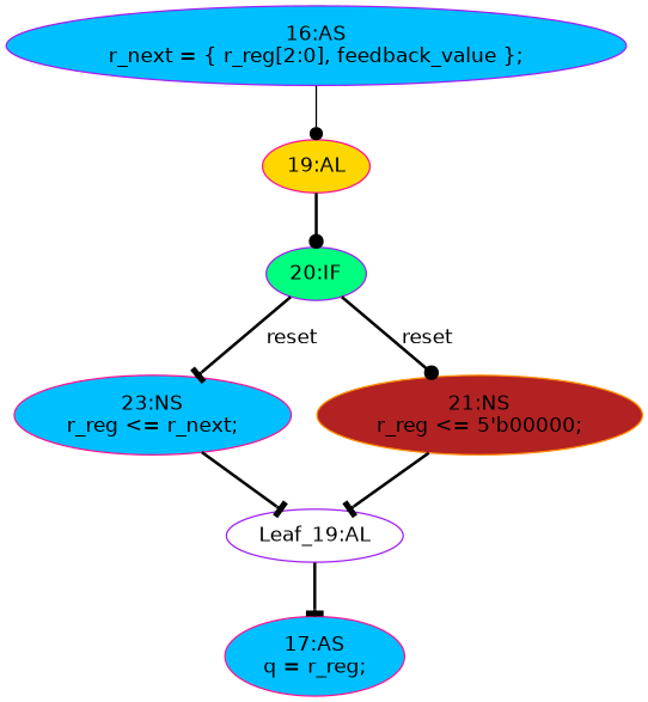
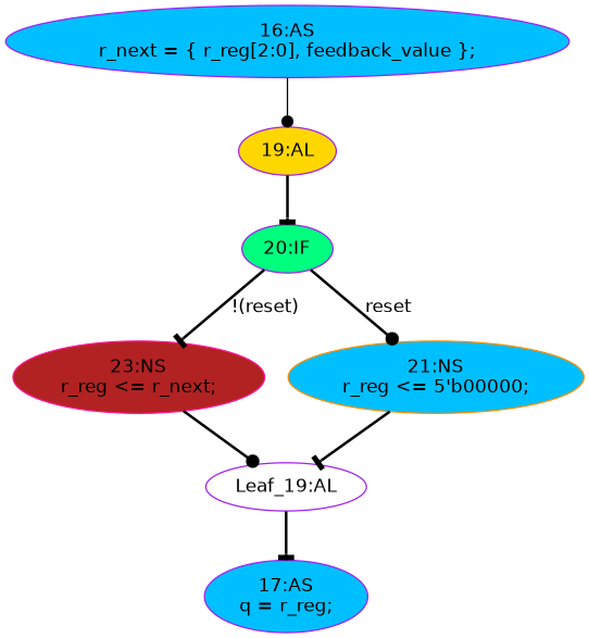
  strict digraph {
    fontname="DejaVu Sans"
    node [color=purple fillcolor=firebrick fontname="DejaVu Sans" statements="[]" style=filled typ=NonblockingSubstitution]
    edge [arrowhead=tee cond="[]" fontname="DejaVu Sans" lineno=None style=bold]
-   n1 [ast="<pyverilog.vparser.ast.NonblockingSubstitution object at 0x7f99659fdd10>" color=deeppink fillcolor=deepskyblue label="23:NS\nr_reg <= r_next;" statements="[<pyverilog.vparser.ast.NonblockingSubstitution object at 0x7f99659fdd10>]"]
+   n1 [ast="<pyverilog.vparser.ast.NonblockingSubstitution object at 0x7f99659fdd10>" color=deeppink label="23:NS\nr_reg <= r_next;" statements="[<pyverilog.vparser.ast.NonblockingSubstitution object at 0x7f99659fdd10>]"]
    n2 [def_var="['r_reg']" label="Leaf_19:AL" fillcolor="" statements="" style="" typ=""]
-   n3 [ast="<pyverilog.vparser.ast.Assign object at 0x7f99659e3ed0>" color=deeppink def_var="['q']" fillcolor=deepskyblue label="17:AS\nq = r_reg;" typ=Assign use_var="['r_reg']"]
+   n3 [ast="<pyverilog.vparser.ast.Assign object at 0x7f99659e3ed0>" def_var="['q']" fillcolor=deepskyblue label="17:AS\nq = r_reg;" typ=Assign use_var="['r_reg']"]
    n4 [ast="<pyverilog.vparser.ast.Assign object at 0x7f99659e34d0>" def_var="['r_next']" fillcolor=deepskyblue label="16:AS\nr_next = { r_reg[2:0], feedback_value };" typ=Assign use_var="['r_reg', 'feedback_value']"]
-   n5 [ast="<pyverilog.vparser.ast.Always object at 0x7f996598e4d0>" clk_sens=True color=deeppink fillcolor=gold label="19:AL" sens="['clk']" typ=Always use_var="['reset', 'r_next']"]
+   n5 [ast="<pyverilog.vparser.ast.Always object at 0x7f996598e4d0>" clk_sens=True fillcolor=gold label="19:AL" sens="['clk']" typ=Always use_var="['reset', 'r_next']"]
    n6 [ast="<pyverilog.vparser.ast.IfStatement object at 0x7f99659f1650>" fillcolor=springgreen label="20:IF" typ=IfStatement]
-   n7 [ast="<pyverilog.vparser.ast.NonblockingSubstitution object at 0x7f99659f1250>" color=darkorange label="21:NS\nr_reg <= 5'b00000;" statements="[<pyverilog.vparser.ast.NonblockingSubstitution object at 0x7f99659f1250>]"]
-   n1 -> n2
+   n7 [ast="<pyverilog.vparser.ast.NonblockingSubstitution object at 0x7f99659f1250>" color=darkorange fillcolor=deepskyblue label="21:NS\nr_reg <= 5'b00000;" statements="[<pyverilog.vparser.ast.NonblockingSubstitution object at 0x7f99659f1250>]"]
+   n1 -> n2 [arrowhead=dot]
    n2 -> n3 [cond="" lineno=""]
    n4 -> n5 [arrowhead=dot style=solid cond="" lineno=""]
-   n5 -> n6 [arrowhead=dot]
-   n6 -> n1 [cond="['reset']" label=reset lineno=20]
+   n5 -> n6
+   n6 -> n1 [cond="['reset']" label="!(reset)" lineno=20]
    n6 -> n7 [arrowhead=dot cond="['reset']" label=reset lineno=20]
    n7 -> n2
  }
